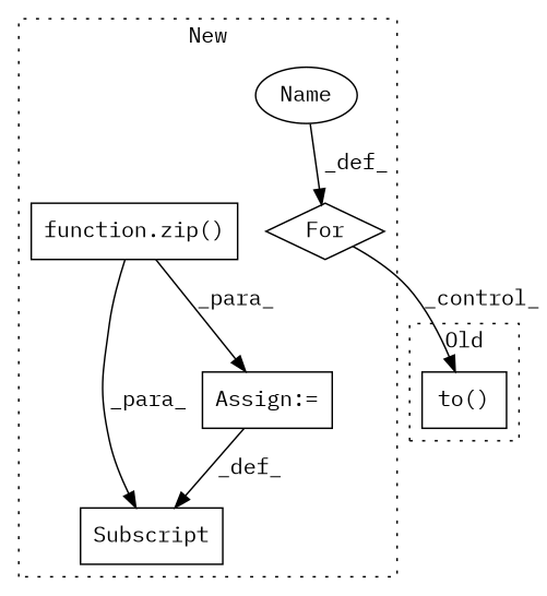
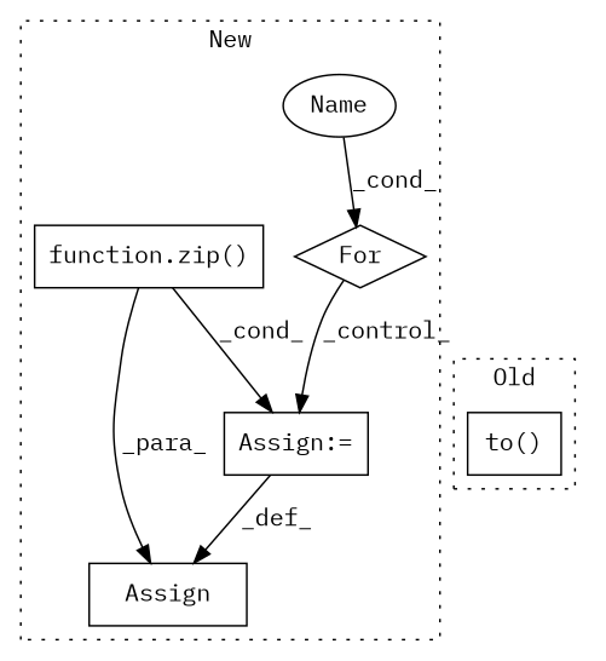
  digraph {
    fontname="IBM Plex Mono"
    node [a=75 fontname="IBM Plex Mono" shape=box]
    edge [fontname="IBM Plex Mono"]
    n1 [l="4,1" label="function.zip()" s="11114,11165"]
-   n2 [a=63 l="17,0" label=Subscript s="11176,0"]
+   n2 [a=63 l="17,0" label=Assign s="11176,0"]
    n3 [a=107 l="4,10" label=For s="11100,11166" shape=diamond]
    n4 [a=87 l=1 label=Name s=11109 shape=ellipse]
    n5 [a=68 l=3 label="Assign:=" s=11193]
    n6 [l="34,1" label="to()" s="7151,7191"]
    subgraph cluster_1 {
      label=New
      style=dotted
      n1
      n2
      n3
      n4
      n5
    }
    subgraph cluster_2 {
      label=Old
      style=dotted
      n6
    }
    n1 -> n2 [label=_para_]
-   n1 -> n5 [label=_para_]
-   n3 -> n6 [label=_control_]
-   n4 -> n3 [label=_def_]
+   n1 -> n5 [label=_cond_]
+   n3 -> n5 [label=_control_]
+   n4 -> n3 [label=_cond_]
    n5 -> n2 [label=_def_]
  }
